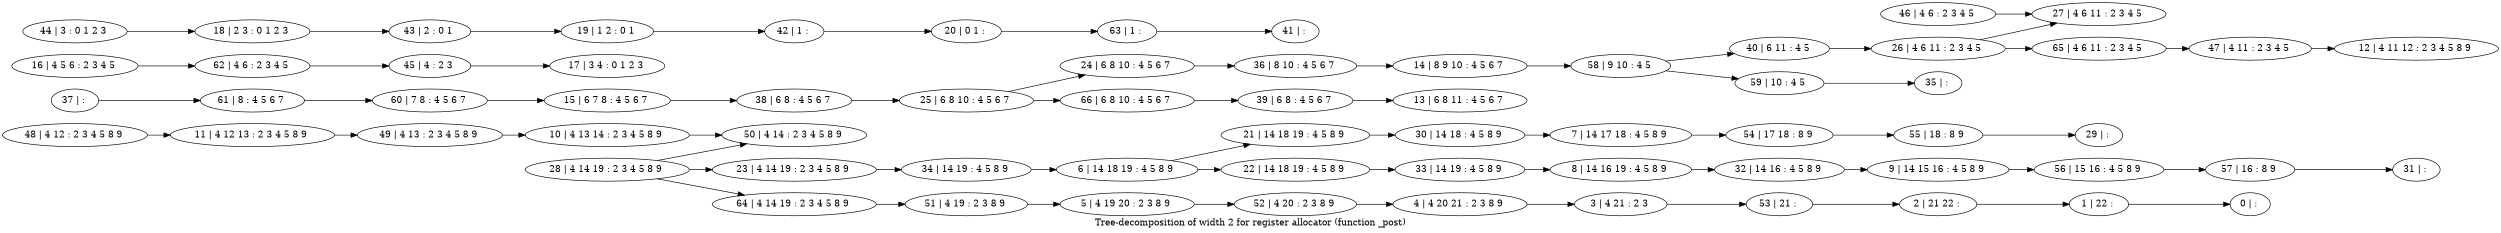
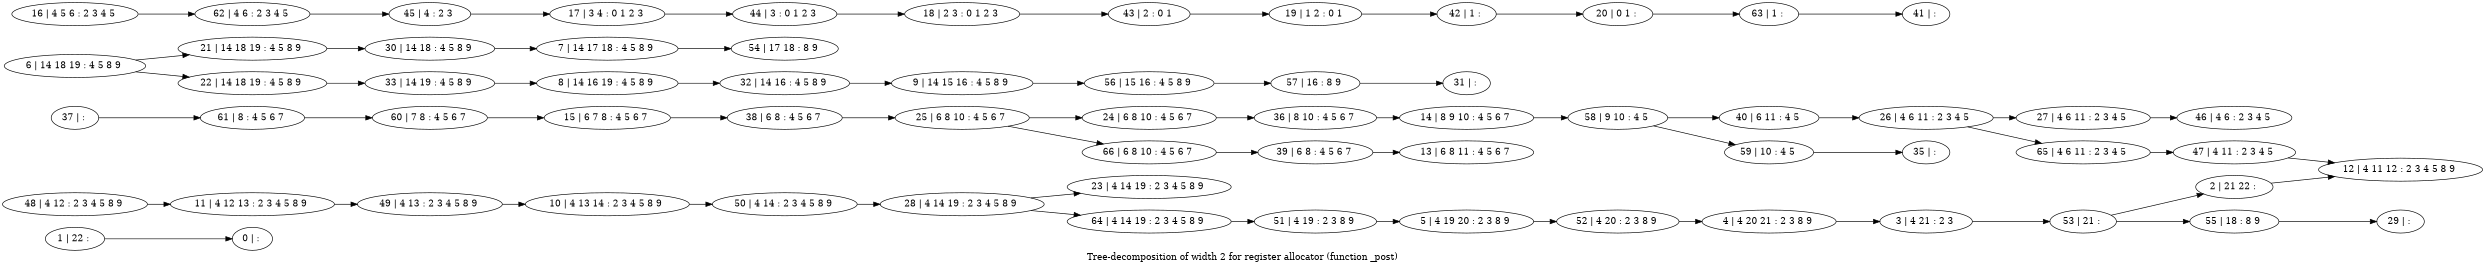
  digraph {
    label="Tree-decomposition of width 2 for register allocator (function _post)"
    rankdir=LR
    n1 [label="0 | : "]
    n2 [label="1 | 22 : "]
    n3 [label="2 | 21 22 : "]
    n4 [label="3 | 4 21 : 2 3 "]
    n5 [label="53 | 21 : "]
    n6 [label="4 | 4 20 21 : 2 3 8 9 "]
    n7 [label="5 | 4 19 20 : 2 3 8 9 "]
    n8 [label="52 | 4 20 : 2 3 8 9 "]
    n9 [label="6 | 14 18 19 : 4 5 8 9 "]
    n10 [label="21 | 14 18 19 : 4 5 8 9 "]
    n11 [label="22 | 14 18 19 : 4 5 8 9 "]
    n12 [label="30 | 14 18 : 4 5 8 9 "]
    n13 [label="33 | 14 19 : 4 5 8 9 "]
    n14 [label="7 | 14 17 18 : 4 5 8 9 "]
    n15 [label="54 | 17 18 : 8 9 "]
    n16 [label="55 | 18 : 8 9 "]
    n17 [label="8 | 14 16 19 : 4 5 8 9 "]
    n18 [label="32 | 14 16 : 4 5 8 9 "]
    n19 [label="9 | 14 15 16 : 4 5 8 9 "]
    n20 [label="56 | 15 16 : 4 5 8 9 "]
    n21 [label="57 | 16 : 8 9 "]
    n22 [label="10 | 4 13 14 : 2 3 4 5 8 9 "]
    n23 [label="50 | 4 14 : 2 3 4 5 8 9 "]
    n24 [label="28 | 4 14 19 : 2 3 4 5 8 9 "]
    n25 [label="11 | 4 12 13 : 2 3 4 5 8 9 "]
    n26 [label="49 | 4 13 : 2 3 4 5 8 9 "]
    n27 [label="12 | 4 11 12 : 2 3 4 5 8 9 "]
    n28 [label="48 | 4 12 : 2 3 4 5 8 9 "]
    n29 [label="13 | 6 8 11 : 4 5 6 7 "]
    n30 [label="40 | 6 11 : 4 5 "]
    n31 [label="26 | 4 6 11 : 2 3 4 5 "]
    n32 [label="14 | 8 9 10 : 4 5 6 7 "]
    n33 [label="58 | 9 10 : 4 5 "]
    n34 [label="59 | 10 : 4 5 "]
    n35 [label="15 | 6 7 8 : 4 5 6 7 "]
    n36 [label="38 | 6 8 : 4 5 6 7 "]
    n37 [label="25 | 6 8 10 : 4 5 6 7 "]
    n38 [label="16 | 4 5 6 : 2 3 4 5 "]
    n39 [label="62 | 4 6 : 2 3 4 5 "]
    n40 [label="45 | 4 : 2 3 "]
    n41 [label="17 | 3 4 : 0 1 2 3 "]
    n42 [label="44 | 3 : 0 1 2 3 "]
    n43 [label="18 | 2 3 : 0 1 2 3 "]
    n44 [label="43 | 2 : 0 1 "]
    n45 [label="19 | 1 2 : 0 1 "]
    n46 [label="42 | 1 : "]
    n47 [label="20 | 0 1 : "]
    n48 [label="63 | 1 : "]
    n49 [label="41 | : "]
    n50 [label="23 | 4 14 19 : 2 3 4 5 8 9 "]
-   n51 [label="34 | 14 19 : 4 5 8 9 "]
    n52 [label="24 | 6 8 10 : 4 5 6 7 "]
    n53 [label="36 | 8 10 : 4 5 6 7 "]
    n54 [label="66 | 6 8 10 : 4 5 6 7 "]
    n55 [label="39 | 6 8 : 4 5 6 7 "]
    n56 [label="27 | 4 6 11 : 2 3 4 5 "]
    n57 [label="65 | 4 6 11 : 2 3 4 5 "]
    n58 [label="46 | 4 6 : 2 3 4 5 "]
    n59 [label="47 | 4 11 : 2 3 4 5 "]
    n60 [label="64 | 4 14 19 : 2 3 4 5 8 9 "]
    n61 [label="51 | 4 19 : 2 3 8 9 "]
    n62 [label="29 | : "]
    n63 [label="31 | : "]
    n64 [label="35 | : "]
    n65 [label="37 | : "]
    n66 [label="61 | 8 : 4 5 6 7 "]
    n67 [label="60 | 7 8 : 4 5 6 7 "]
    n2 -> n1
-   n3 -> n2
+   n3 -> n27
    n4 -> n5
    n5 -> n3
    n6 -> n4
    n7 -> n8
    n8 -> n6
    n9 -> n10
    n9 -> n11
    n10 -> n12
    n11 -> n13
    n12 -> n14
    n13 -> n17
    n14 -> n15
-   n15 -> n16
+   n5 -> n16
    n16 -> n62
    n17 -> n18
    n18 -> n19
    n19 -> n20
    n20 -> n21
    n21 -> n63
    n22 -> n23
-   n24 -> n23
+   n23 -> n24
    n24 -> n50
    n24 -> n60
    n25 -> n26
    n26 -> n22
    n28 -> n25
    n30 -> n31
    n31 -> n56
    n31 -> n57
    n32 -> n33
    n33 -> n30
    n33 -> n34
    n34 -> n64
    n35 -> n36
    n36 -> n37
    n37 -> n52
    n37 -> n54
    n38 -> n39
    n39 -> n40
    n40 -> n41
+   n41 -> n42
    n42 -> n43
    n43 -> n44
    n44 -> n45
    n45 -> n46
    n46 -> n47
    n47 -> n48
    n48 -> n49
-   n50 -> n51
-   n51 -> n9
    n52 -> n53
    n53 -> n32
    n54 -> n55
    n55 -> n29
-   n58 -> n56
+   n56 -> n58
    n57 -> n59
    n59 -> n27
    n60 -> n61
    n61 -> n7
    n65 -> n66
    n66 -> n67
    n67 -> n35
  }
